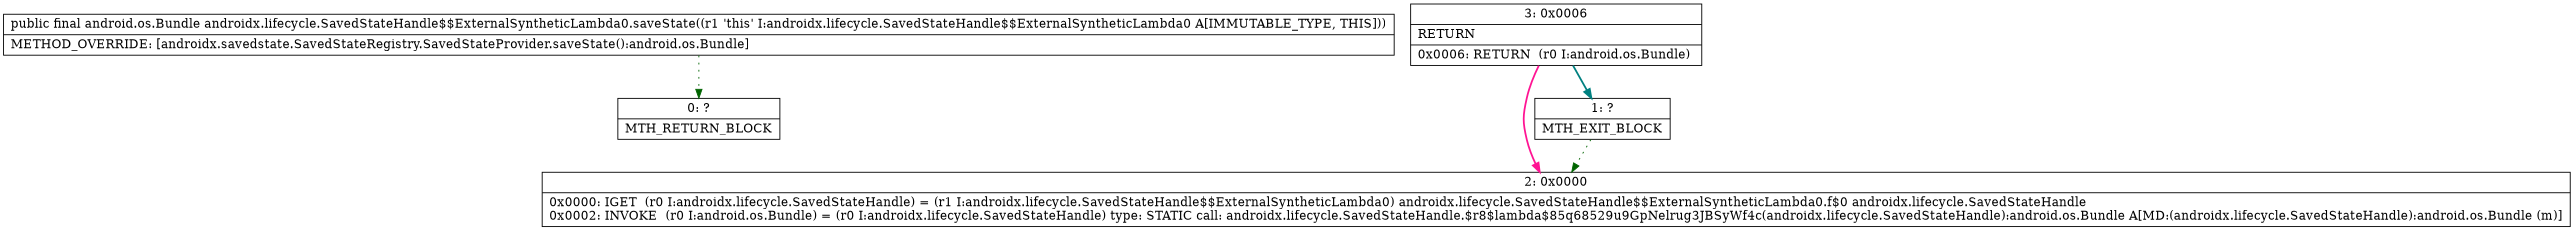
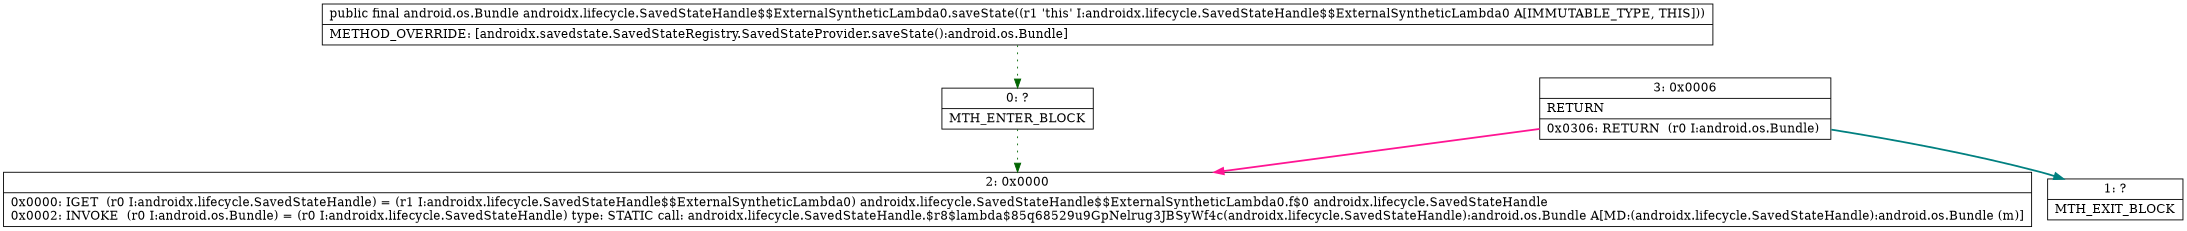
  digraph {
    node [shape=record]
    edge [color=darkgreen style=dotted]
-   n1 [label="{0\:\ ?|MTH_RETURN_BLOCK\l}"]
+   n1 [label="{0\:\ ?|MTH_ENTER_BLOCK\l}"]
    n2 [label="{2\:\ 0x0000|0x0000: IGET  (r0 I:androidx.lifecycle.SavedStateHandle) = (r1 I:androidx.lifecycle.SavedStateHandle$$ExternalSyntheticLambda0) androidx.lifecycle.SavedStateHandle$$ExternalSyntheticLambda0.f$0 androidx.lifecycle.SavedStateHandle \l0x0002: INVOKE  (r0 I:android.os.Bundle) = (r0 I:androidx.lifecycle.SavedStateHandle) type: STATIC call: androidx.lifecycle.SavedStateHandle.$r8$lambda$85q68529u9GpNelrug3JBSyWf4c(androidx.lifecycle.SavedStateHandle):android.os.Bundle A[MD:(androidx.lifecycle.SavedStateHandle):android.os.Bundle (m)]\l}"]
-   n3 [label="{3\:\ 0x0006|RETURN\l|0x0006: RETURN  (r0 I:android.os.Bundle) \l}"]
+   n3 [label="{3\:\ 0x0006|RETURN\l|0x0306: RETURN  (r0 I:android.os.Bundle) \l}"]
    n4 [label="{1\:\ ?|MTH_EXIT_BLOCK\l}"]
    n5 [label="{public final android.os.Bundle androidx.lifecycle.SavedStateHandle$$ExternalSyntheticLambda0.saveState((r1 'this' I:androidx.lifecycle.SavedStateHandle$$ExternalSyntheticLambda0 A[IMMUTABLE_TYPE, THIS]))  | METHOD_OVERRIDE: [androidx.savedstate.SavedStateRegistry.SavedStateProvider.saveState():android.os.Bundle]\l}"]
-   n4 -> n2
+   n1 -> n2
    n3 -> n2 [color=deeppink style=bold]
    n3 -> n4 [color=teal style=bold]
    n5 -> n1
  }
